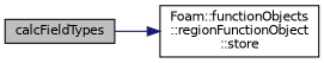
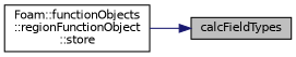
  digraph {
    rankdir=LR
    node [color=black fontname=Helvetica fontsize=10 shape=record]
    n1 [fillcolor=grey75 fontcolor=black height=0.2 label=calcFieldTypes style=filled width=0.4]
    n2 [height=0.2 label="Foam::functionObjects\l::regionFunctionObject\l::store" width=0.4]
-   n1 -> n2 [color=midnightblue fontname=Helvetica fontsize=10 labelfontname=Helvetica labelfontsize=10 style=solid]
+   n2 -> n1 [color=midnightblue fontname=Helvetica fontsize=10 labelfontname=Helvetica labelfontsize=10 style=solid]
  }
